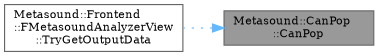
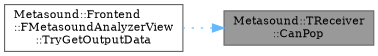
  digraph {
    rankdir=RL
    fontname="DejaVu Serif"
    node [fontname="DejaVu Serif" fontsize=10 shape=box style=filled]
-   n1 [color=gray40 fillcolor=grey60 fontcolor=black height=0.2 label="Metasound::CanPop\l::CanPop" width=0.4]
+   n1 [color=gray40 fillcolor=grey60 fontcolor=black height=0.2 label="Metasound::TReceiver\l::CanPop" width=0.4]
    n2 [color=grey40 fillcolor=white height=0.2 label="Metasound::Frontend\l::FMetasoundAnalyzerView\l::TryGetOutputData" width=0.4]
    n1 -> n2 [color=steelblue1 dir=back fontname="DejaVu Serif" fontsize=10 labelfontname=Helvetica labelfontsize=10 style=dotted]
  }
